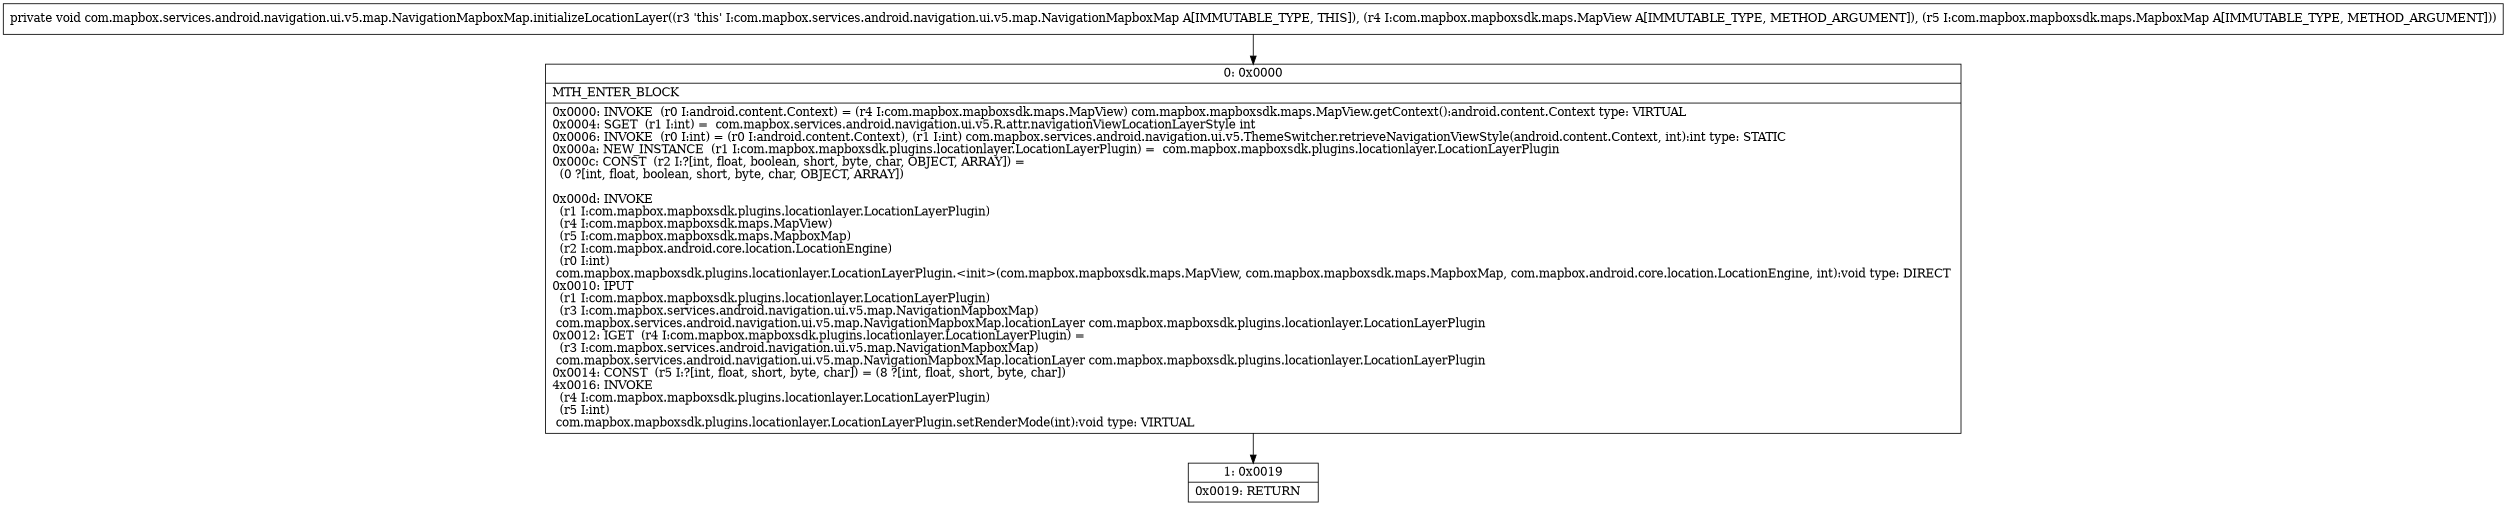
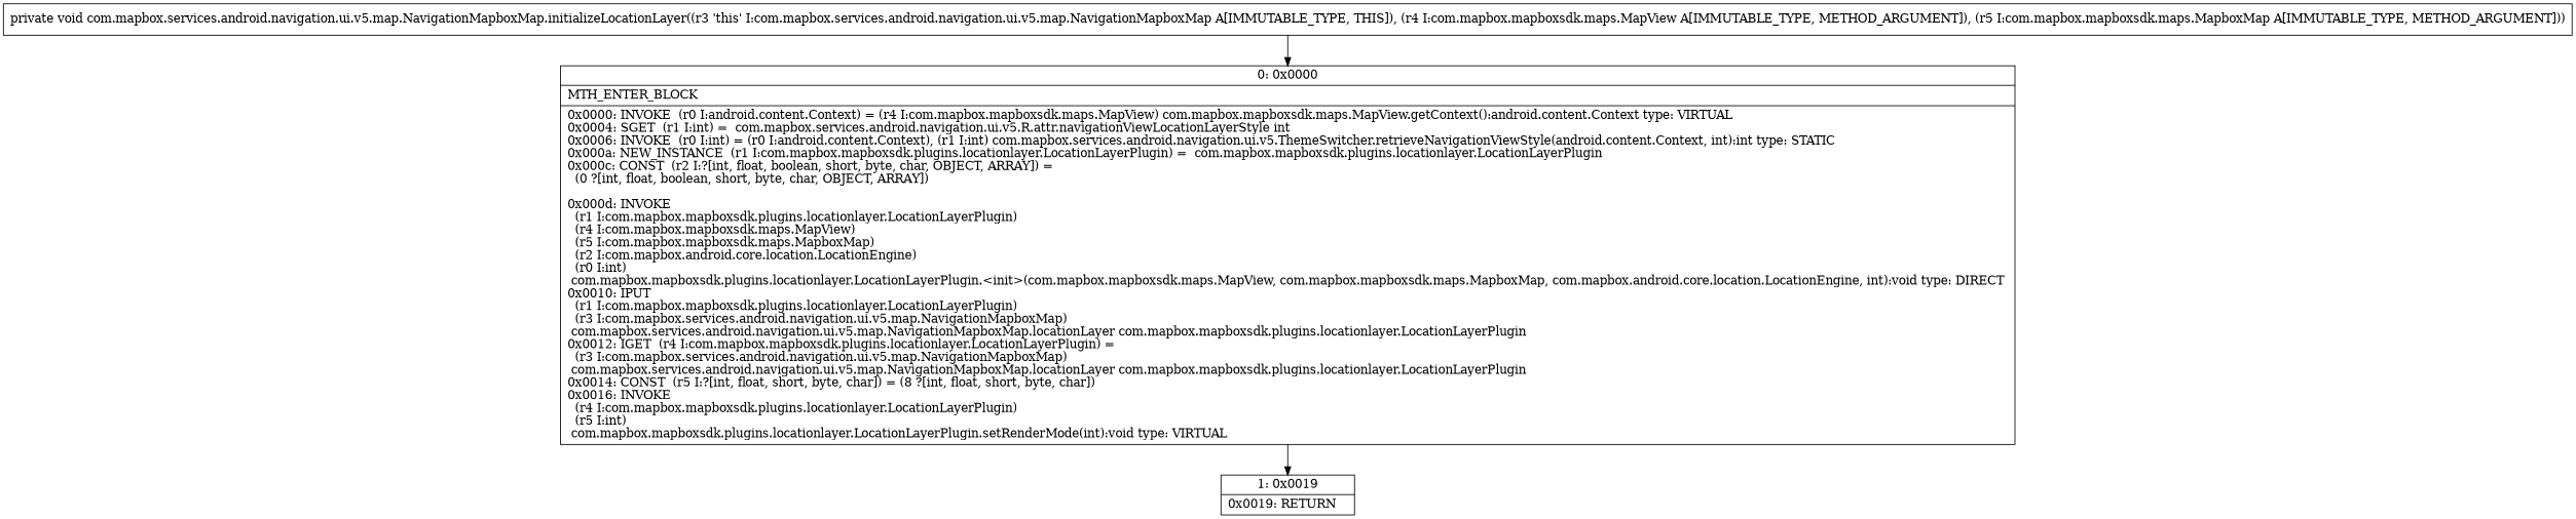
  digraph {
    node [shape=record]
-   n1 [label="{0\:\ 0x0000|MTH_ENTER_BLOCK\l|0x0000: INVOKE  (r0 I:android.content.Context) = (r4 I:com.mapbox.mapboxsdk.maps.MapView) com.mapbox.mapboxsdk.maps.MapView.getContext():android.content.Context type: VIRTUAL \l0x0004: SGET  (r1 I:int) =  com.mapbox.services.android.navigation.ui.v5.R.attr.navigationViewLocationLayerStyle int \l0x0006: INVOKE  (r0 I:int) = (r0 I:android.content.Context), (r1 I:int) com.mapbox.services.android.navigation.ui.v5.ThemeSwitcher.retrieveNavigationViewStyle(android.content.Context, int):int type: STATIC \l0x000a: NEW_INSTANCE  (r1 I:com.mapbox.mapboxsdk.plugins.locationlayer.LocationLayerPlugin) =  com.mapbox.mapboxsdk.plugins.locationlayer.LocationLayerPlugin \l0x000c: CONST  (r2 I:?[int, float, boolean, short, byte, char, OBJECT, ARRAY]) = \l  (0 ?[int, float, boolean, short, byte, char, OBJECT, ARRAY])\l \l0x000d: INVOKE  \l  (r1 I:com.mapbox.mapboxsdk.plugins.locationlayer.LocationLayerPlugin)\l  (r4 I:com.mapbox.mapboxsdk.maps.MapView)\l  (r5 I:com.mapbox.mapboxsdk.maps.MapboxMap)\l  (r2 I:com.mapbox.android.core.location.LocationEngine)\l  (r0 I:int)\l com.mapbox.mapboxsdk.plugins.locationlayer.LocationLayerPlugin.\<init\>(com.mapbox.mapboxsdk.maps.MapView, com.mapbox.mapboxsdk.maps.MapboxMap, com.mapbox.android.core.location.LocationEngine, int):void type: DIRECT \l0x0010: IPUT  \l  (r1 I:com.mapbox.mapboxsdk.plugins.locationlayer.LocationLayerPlugin)\l  (r3 I:com.mapbox.services.android.navigation.ui.v5.map.NavigationMapboxMap)\l com.mapbox.services.android.navigation.ui.v5.map.NavigationMapboxMap.locationLayer com.mapbox.mapboxsdk.plugins.locationlayer.LocationLayerPlugin \l0x0012: IGET  (r4 I:com.mapbox.mapboxsdk.plugins.locationlayer.LocationLayerPlugin) = \l  (r3 I:com.mapbox.services.android.navigation.ui.v5.map.NavigationMapboxMap)\l com.mapbox.services.android.navigation.ui.v5.map.NavigationMapboxMap.locationLayer com.mapbox.mapboxsdk.plugins.locationlayer.LocationLayerPlugin \l0x0014: CONST  (r5 I:?[int, float, short, byte, char]) = (8 ?[int, float, short, byte, char]) \l4x0016: INVOKE  \l  (r4 I:com.mapbox.mapboxsdk.plugins.locationlayer.LocationLayerPlugin)\l  (r5 I:int)\l com.mapbox.mapboxsdk.plugins.locationlayer.LocationLayerPlugin.setRenderMode(int):void type: VIRTUAL \l}"]
+   n1 [label="{0\:\ 0x0000|MTH_ENTER_BLOCK\l|0x0000: INVOKE  (r0 I:android.content.Context) = (r4 I:com.mapbox.mapboxsdk.maps.MapView) com.mapbox.mapboxsdk.maps.MapView.getContext():android.content.Context type: VIRTUAL \l0x0004: SGET  (r1 I:int) =  com.mapbox.services.android.navigation.ui.v5.R.attr.navigationViewLocationLayerStyle int \l0x0006: INVOKE  (r0 I:int) = (r0 I:android.content.Context), (r1 I:int) com.mapbox.services.android.navigation.ui.v5.ThemeSwitcher.retrieveNavigationViewStyle(android.content.Context, int):int type: STATIC \l0x000a: NEW_INSTANCE  (r1 I:com.mapbox.mapboxsdk.plugins.locationlayer.LocationLayerPlugin) =  com.mapbox.mapboxsdk.plugins.locationlayer.LocationLayerPlugin \l0x000c: CONST  (r2 I:?[int, float, boolean, short, byte, char, OBJECT, ARRAY]) = \l  (0 ?[int, float, boolean, short, byte, char, OBJECT, ARRAY])\l \l0x000d: INVOKE  \l  (r1 I:com.mapbox.mapboxsdk.plugins.locationlayer.LocationLayerPlugin)\l  (r4 I:com.mapbox.mapboxsdk.maps.MapView)\l  (r5 I:com.mapbox.mapboxsdk.maps.MapboxMap)\l  (r2 I:com.mapbox.android.core.location.LocationEngine)\l  (r0 I:int)\l com.mapbox.mapboxsdk.plugins.locationlayer.LocationLayerPlugin.\<init\>(com.mapbox.mapboxsdk.maps.MapView, com.mapbox.mapboxsdk.maps.MapboxMap, com.mapbox.android.core.location.LocationEngine, int):void type: DIRECT \l0x0010: IPUT  \l  (r1 I:com.mapbox.mapboxsdk.plugins.locationlayer.LocationLayerPlugin)\l  (r3 I:com.mapbox.services.android.navigation.ui.v5.map.NavigationMapboxMap)\l com.mapbox.services.android.navigation.ui.v5.map.NavigationMapboxMap.locationLayer com.mapbox.mapboxsdk.plugins.locationlayer.LocationLayerPlugin \l0x0012: IGET  (r4 I:com.mapbox.mapboxsdk.plugins.locationlayer.LocationLayerPlugin) = \l  (r3 I:com.mapbox.services.android.navigation.ui.v5.map.NavigationMapboxMap)\l com.mapbox.services.android.navigation.ui.v5.map.NavigationMapboxMap.locationLayer com.mapbox.mapboxsdk.plugins.locationlayer.LocationLayerPlugin \l0x0014: CONST  (r5 I:?[int, float, short, byte, char]) = (8 ?[int, float, short, byte, char]) \l0x0016: INVOKE  \l  (r4 I:com.mapbox.mapboxsdk.plugins.locationlayer.LocationLayerPlugin)\l  (r5 I:int)\l com.mapbox.mapboxsdk.plugins.locationlayer.LocationLayerPlugin.setRenderMode(int):void type: VIRTUAL \l}"]
    n2 [label="{1\:\ 0x0019|0x0019: RETURN   \l}"]
    n3 [label="{private void com.mapbox.services.android.navigation.ui.v5.map.NavigationMapboxMap.initializeLocationLayer((r3 'this' I:com.mapbox.services.android.navigation.ui.v5.map.NavigationMapboxMap A[IMMUTABLE_TYPE, THIS]), (r4 I:com.mapbox.mapboxsdk.maps.MapView A[IMMUTABLE_TYPE, METHOD_ARGUMENT]), (r5 I:com.mapbox.mapboxsdk.maps.MapboxMap A[IMMUTABLE_TYPE, METHOD_ARGUMENT])) }"]
    n1 -> n2
    n3 -> n1
  }
